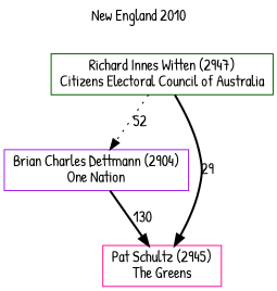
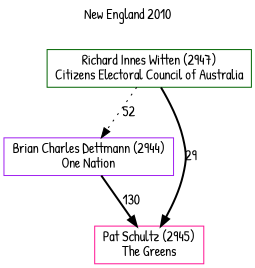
  digraph {
    label="New England 2010"
    labelloc=t
    mclimit=10
    fontname="Patrick Hand"
    node [shape=box fontname="Patrick Hand"]
    edge [style=bold fontname="Patrick Hand"]
-   n1 [label="Brian Charles Dettmann (2904)\nOne Nation" color=purple]
+   n1 [label="Brian Charles Dettmann (2944)\nOne Nation" color=purple]
    n2 [label="Pat Schultz (2945)\nThe Greens" color=deeppink]
    n3 [label="Richard Innes Witten (2947)\nCitizens Electoral Council of Australia" color=darkgreen]
    n1 -> n2 [label=130]
    n3 -> n1 [label=52 style=dotted]
    n3 -> n2 [label=29]
  }
